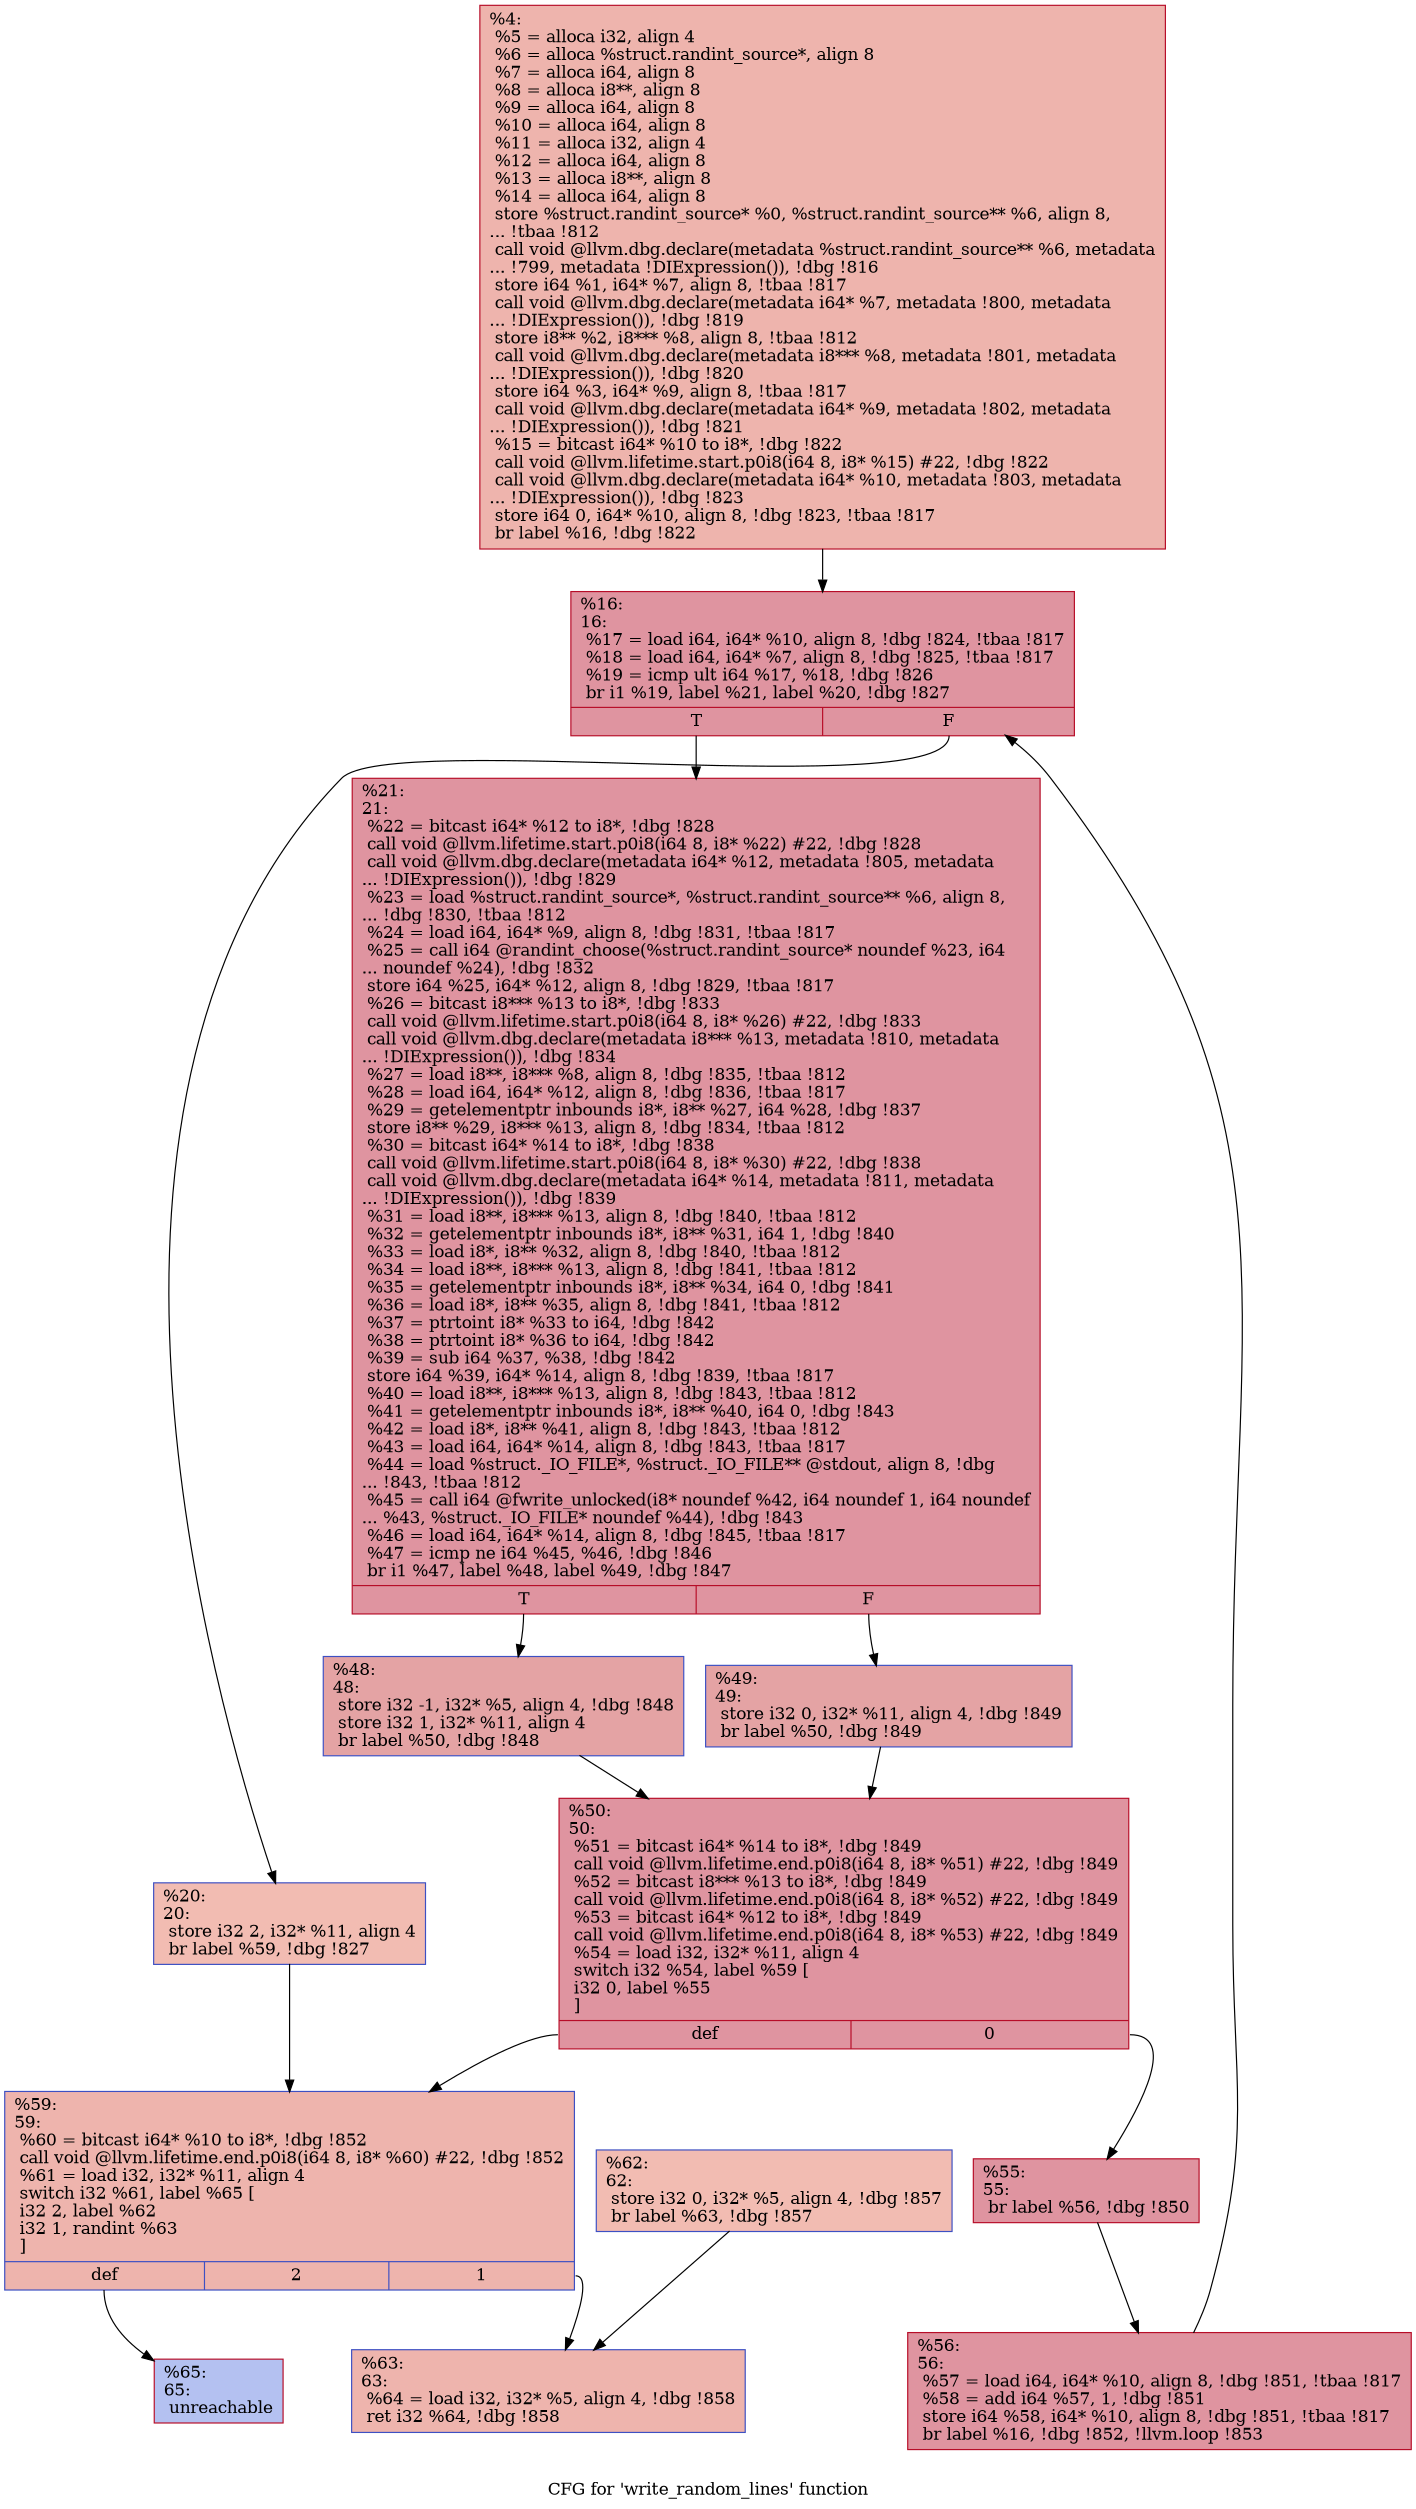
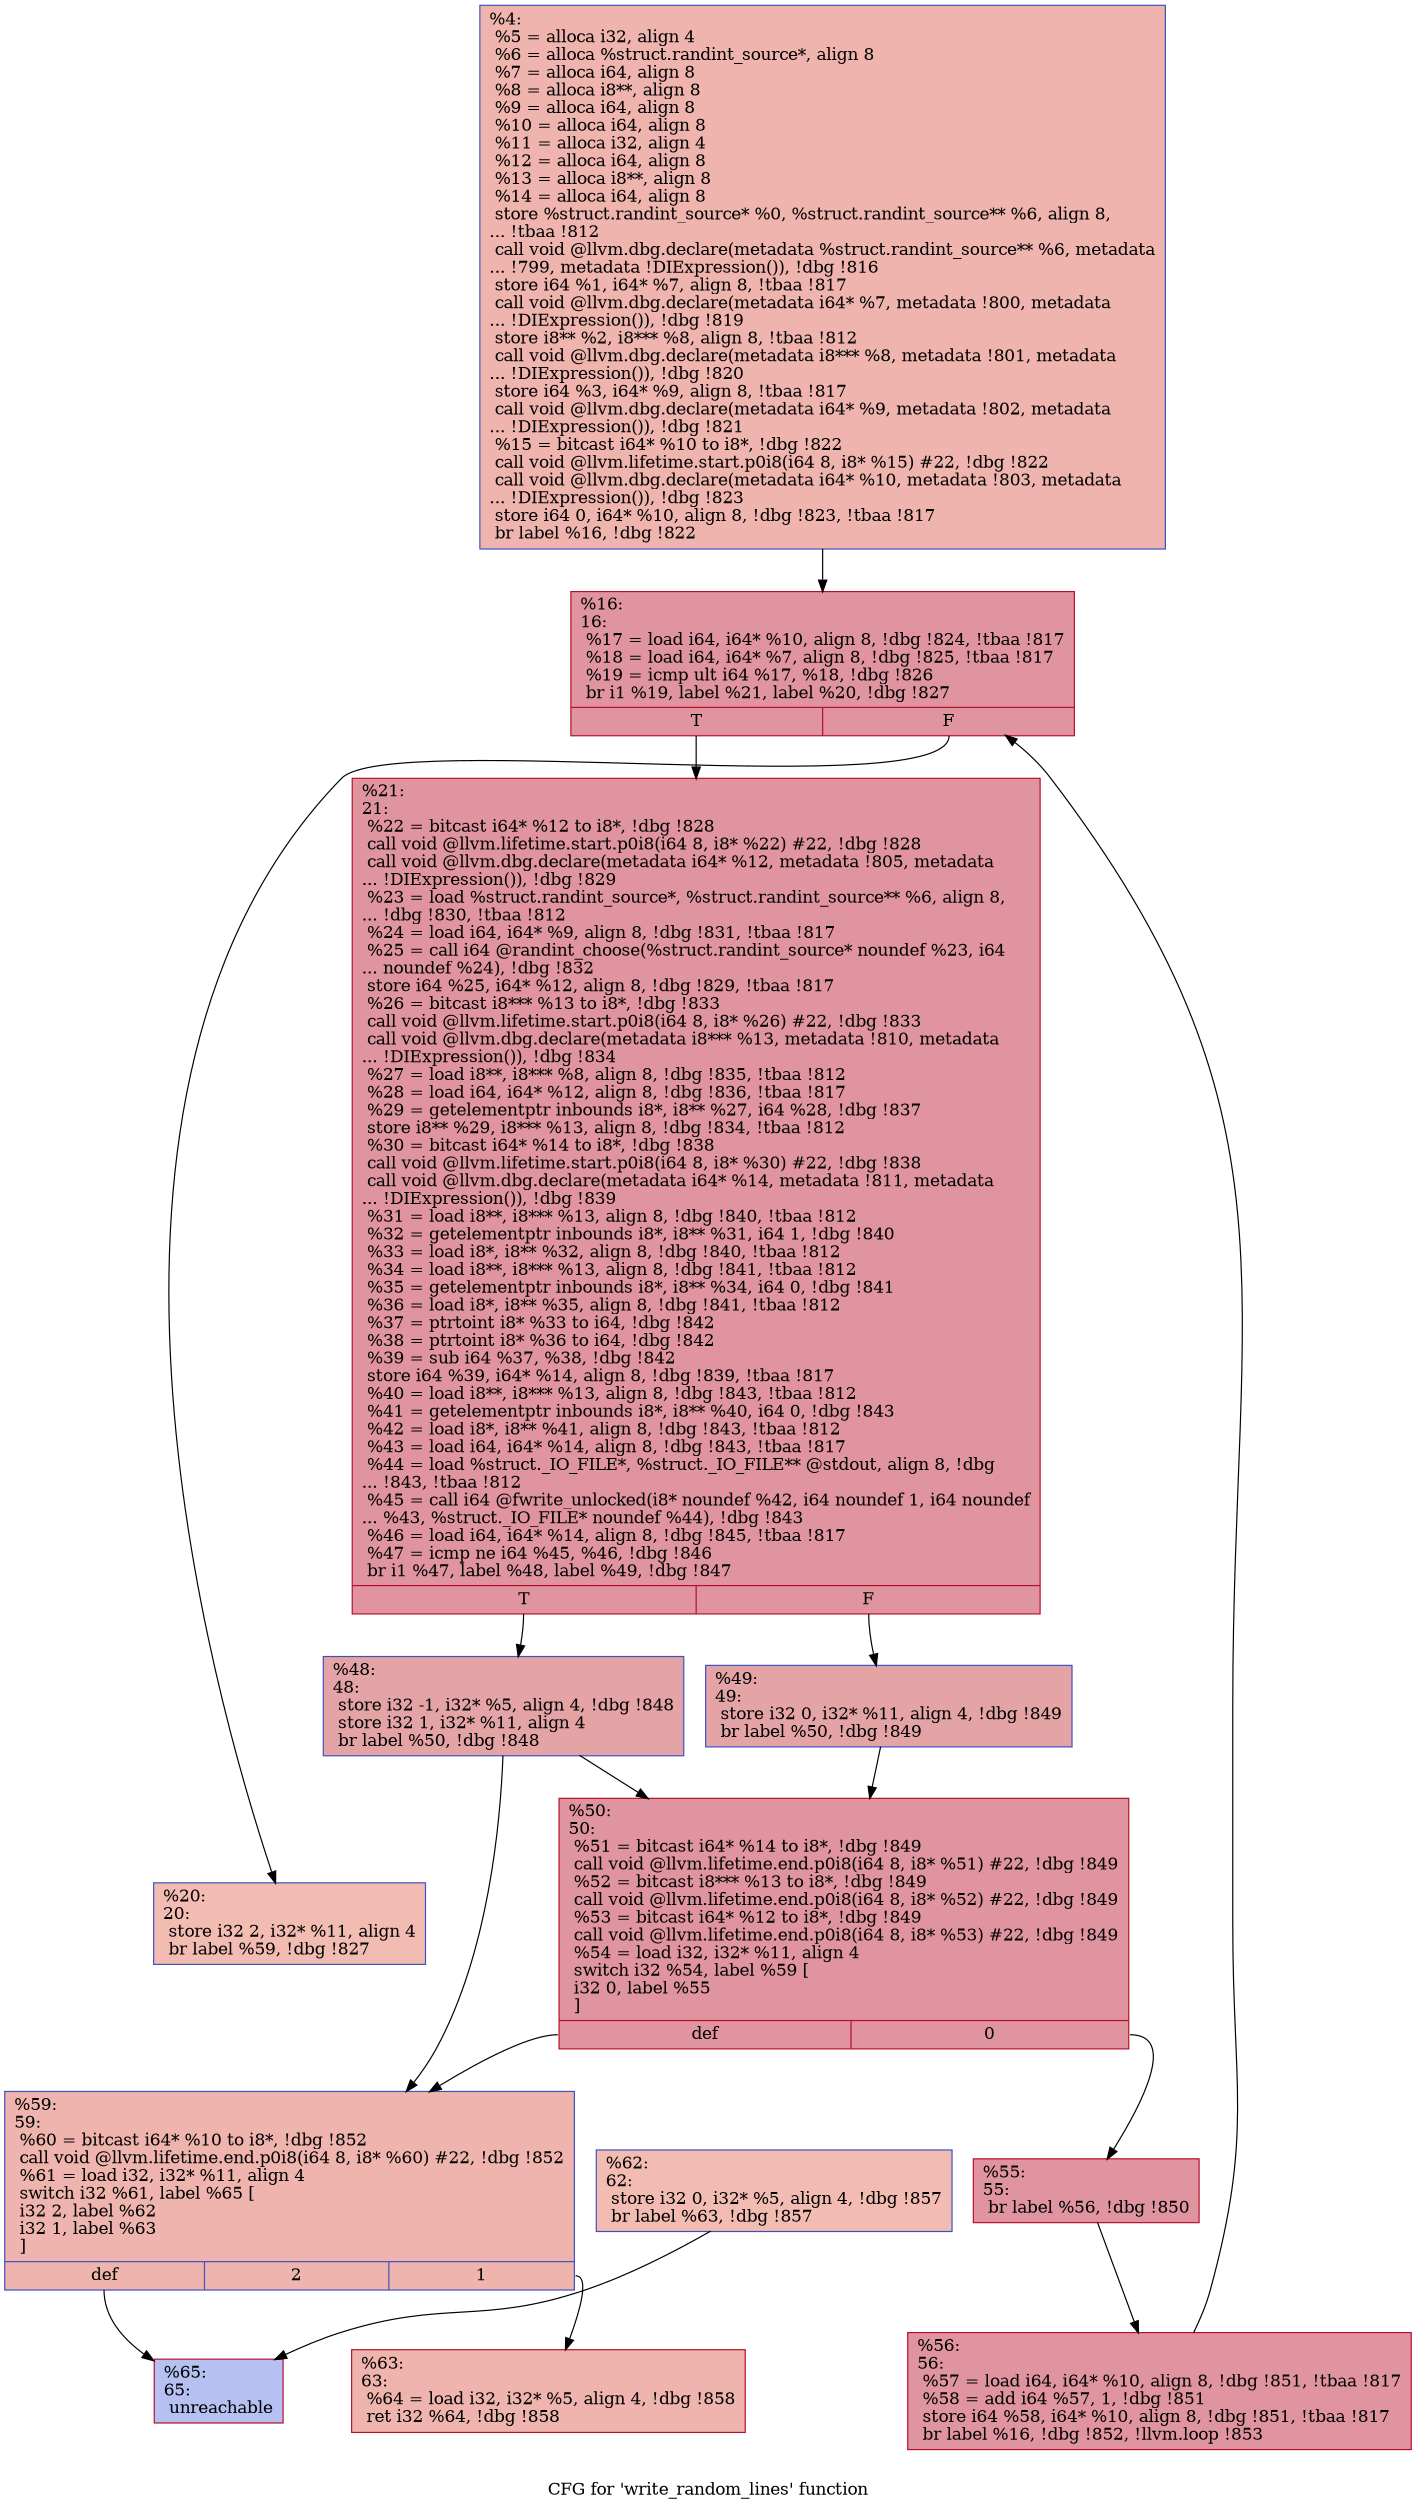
  digraph {
    label="CFG for 'write_random_lines' function"
    node [color="#3d50c3ff" fillcolor="#b70d2870" shape=record style=filled]
-   n1 [color="#b70d28ff" fillcolor="#d8564670" label="{%4:\l  %5 = alloca i32, align 4\l  %6 = alloca %struct.randint_source*, align 8\l  %7 = alloca i64, align 8\l  %8 = alloca i8**, align 8\l  %9 = alloca i64, align 8\l  %10 = alloca i64, align 8\l  %11 = alloca i32, align 4\l  %12 = alloca i64, align 8\l  %13 = alloca i8**, align 8\l  %14 = alloca i64, align 8\l  store %struct.randint_source* %0, %struct.randint_source** %6, align 8,\l... !tbaa !812\l  call void @llvm.dbg.declare(metadata %struct.randint_source** %6, metadata\l... !799, metadata !DIExpression()), !dbg !816\l  store i64 %1, i64* %7, align 8, !tbaa !817\l  call void @llvm.dbg.declare(metadata i64* %7, metadata !800, metadata\l... !DIExpression()), !dbg !819\l  store i8** %2, i8*** %8, align 8, !tbaa !812\l  call void @llvm.dbg.declare(metadata i8*** %8, metadata !801, metadata\l... !DIExpression()), !dbg !820\l  store i64 %3, i64* %9, align 8, !tbaa !817\l  call void @llvm.dbg.declare(metadata i64* %9, metadata !802, metadata\l... !DIExpression()), !dbg !821\l  %15 = bitcast i64* %10 to i8*, !dbg !822\l  call void @llvm.lifetime.start.p0i8(i64 8, i8* %15) #22, !dbg !822\l  call void @llvm.dbg.declare(metadata i64* %10, metadata !803, metadata\l... !DIExpression()), !dbg !823\l  store i64 0, i64* %10, align 8, !dbg !823, !tbaa !817\l  br label %16, !dbg !822\l}"]
+   n1 [fillcolor="#d8564670" label="{%4:\l  %5 = alloca i32, align 4\l  %6 = alloca %struct.randint_source*, align 8\l  %7 = alloca i64, align 8\l  %8 = alloca i8**, align 8\l  %9 = alloca i64, align 8\l  %10 = alloca i64, align 8\l  %11 = alloca i32, align 4\l  %12 = alloca i64, align 8\l  %13 = alloca i8**, align 8\l  %14 = alloca i64, align 8\l  store %struct.randint_source* %0, %struct.randint_source** %6, align 8,\l... !tbaa !812\l  call void @llvm.dbg.declare(metadata %struct.randint_source** %6, metadata\l... !799, metadata !DIExpression()), !dbg !816\l  store i64 %1, i64* %7, align 8, !tbaa !817\l  call void @llvm.dbg.declare(metadata i64* %7, metadata !800, metadata\l... !DIExpression()), !dbg !819\l  store i8** %2, i8*** %8, align 8, !tbaa !812\l  call void @llvm.dbg.declare(metadata i8*** %8, metadata !801, metadata\l... !DIExpression()), !dbg !820\l  store i64 %3, i64* %9, align 8, !tbaa !817\l  call void @llvm.dbg.declare(metadata i64* %9, metadata !802, metadata\l... !DIExpression()), !dbg !821\l  %15 = bitcast i64* %10 to i8*, !dbg !822\l  call void @llvm.lifetime.start.p0i8(i64 8, i8* %15) #22, !dbg !822\l  call void @llvm.dbg.declare(metadata i64* %10, metadata !803, metadata\l... !DIExpression()), !dbg !823\l  store i64 0, i64* %10, align 8, !dbg !823, !tbaa !817\l  br label %16, !dbg !822\l}"]
    n2 [color="#b70d28ff" label="{%16:\l16:                                               \l  %17 = load i64, i64* %10, align 8, !dbg !824, !tbaa !817\l  %18 = load i64, i64* %7, align 8, !dbg !825, !tbaa !817\l  %19 = icmp ult i64 %17, %18, !dbg !826\l  br i1 %19, label %21, label %20, !dbg !827\l|{<s0>T|<s1>F}}"]
    n3 [color="#b70d28ff" label="{%21:\l21:                                               \l  %22 = bitcast i64* %12 to i8*, !dbg !828\l  call void @llvm.lifetime.start.p0i8(i64 8, i8* %22) #22, !dbg !828\l  call void @llvm.dbg.declare(metadata i64* %12, metadata !805, metadata\l... !DIExpression()), !dbg !829\l  %23 = load %struct.randint_source*, %struct.randint_source** %6, align 8,\l... !dbg !830, !tbaa !812\l  %24 = load i64, i64* %9, align 8, !dbg !831, !tbaa !817\l  %25 = call i64 @randint_choose(%struct.randint_source* noundef %23, i64\l... noundef %24), !dbg !832\l  store i64 %25, i64* %12, align 8, !dbg !829, !tbaa !817\l  %26 = bitcast i8*** %13 to i8*, !dbg !833\l  call void @llvm.lifetime.start.p0i8(i64 8, i8* %26) #22, !dbg !833\l  call void @llvm.dbg.declare(metadata i8*** %13, metadata !810, metadata\l... !DIExpression()), !dbg !834\l  %27 = load i8**, i8*** %8, align 8, !dbg !835, !tbaa !812\l  %28 = load i64, i64* %12, align 8, !dbg !836, !tbaa !817\l  %29 = getelementptr inbounds i8*, i8** %27, i64 %28, !dbg !837\l  store i8** %29, i8*** %13, align 8, !dbg !834, !tbaa !812\l  %30 = bitcast i64* %14 to i8*, !dbg !838\l  call void @llvm.lifetime.start.p0i8(i64 8, i8* %30) #22, !dbg !838\l  call void @llvm.dbg.declare(metadata i64* %14, metadata !811, metadata\l... !DIExpression()), !dbg !839\l  %31 = load i8**, i8*** %13, align 8, !dbg !840, !tbaa !812\l  %32 = getelementptr inbounds i8*, i8** %31, i64 1, !dbg !840\l  %33 = load i8*, i8** %32, align 8, !dbg !840, !tbaa !812\l  %34 = load i8**, i8*** %13, align 8, !dbg !841, !tbaa !812\l  %35 = getelementptr inbounds i8*, i8** %34, i64 0, !dbg !841\l  %36 = load i8*, i8** %35, align 8, !dbg !841, !tbaa !812\l  %37 = ptrtoint i8* %33 to i64, !dbg !842\l  %38 = ptrtoint i8* %36 to i64, !dbg !842\l  %39 = sub i64 %37, %38, !dbg !842\l  store i64 %39, i64* %14, align 8, !dbg !839, !tbaa !817\l  %40 = load i8**, i8*** %13, align 8, !dbg !843, !tbaa !812\l  %41 = getelementptr inbounds i8*, i8** %40, i64 0, !dbg !843\l  %42 = load i8*, i8** %41, align 8, !dbg !843, !tbaa !812\l  %43 = load i64, i64* %14, align 8, !dbg !843, !tbaa !817\l  %44 = load %struct._IO_FILE*, %struct._IO_FILE** @stdout, align 8, !dbg\l... !843, !tbaa !812\l  %45 = call i64 @fwrite_unlocked(i8* noundef %42, i64 noundef 1, i64 noundef\l... %43, %struct._IO_FILE* noundef %44), !dbg !843\l  %46 = load i64, i64* %14, align 8, !dbg !845, !tbaa !817\l  %47 = icmp ne i64 %45, %46, !dbg !846\l  br i1 %47, label %48, label %49, !dbg !847\l|{<s0>T|<s1>F}}"]
    n4 [fillcolor="#e1675170" label="{%20:\l20:                                               \l  store i32 2, i32* %11, align 4\l  br label %59, !dbg !827\l}"]
    n5 [fillcolor="#c32e3170" label="{%48:\l48:                                               \l  store i32 -1, i32* %5, align 4, !dbg !848\l  store i32 1, i32* %11, align 4\l  br label %50, !dbg !848\l}"]
    n6 [fillcolor="#c32e3170" label="{%49:\l49:                                               \l  store i32 0, i32* %11, align 4, !dbg !849\l  br label %50, !dbg !849\l}"]
-   n7 [fillcolor="#d8564670" label="{%59:\l59:                                               \l  %60 = bitcast i64* %10 to i8*, !dbg !852\l  call void @llvm.lifetime.end.p0i8(i64 8, i8* %60) #22, !dbg !852\l  %61 = load i32, i32* %11, align 4\l  switch i32 %61, label %65 [\l    i32 2, label %62\l    i32 1, randint %63\l  ]\l|{<s0>def|<s1>2|<s2>1}}"]
+   n7 [fillcolor="#d8564670" label="{%59:\l59:                                               \l  %60 = bitcast i64* %10 to i8*, !dbg !852\l  call void @llvm.lifetime.end.p0i8(i64 8, i8* %60) #22, !dbg !852\l  %61 = load i32, i32* %11, align 4\l  switch i32 %61, label %65 [\l    i32 2, label %62\l    i32 1, label %63\l  ]\l|{<s0>def|<s1>2|<s2>1}}"]
    n8 [color="#b70d28ff" label="{%50:\l50:                                               \l  %51 = bitcast i64* %14 to i8*, !dbg !849\l  call void @llvm.lifetime.end.p0i8(i64 8, i8* %51) #22, !dbg !849\l  %52 = bitcast i8*** %13 to i8*, !dbg !849\l  call void @llvm.lifetime.end.p0i8(i64 8, i8* %52) #22, !dbg !849\l  %53 = bitcast i64* %12 to i8*, !dbg !849\l  call void @llvm.lifetime.end.p0i8(i64 8, i8* %53) #22, !dbg !849\l  %54 = load i32, i32* %11, align 4\l  switch i32 %54, label %59 [\l    i32 0, label %55\l  ]\l|{<s0>def|<s1>0}}"]
    n9 [color="#b70d28ff" fillcolor="#5572df70" label="{%65:\l65:                                               \l  unreachable\l}"]
-   n10 [fillcolor="#d8564670" label="{%63:\l63:                                               \l  %64 = load i32, i32* %5, align 4, !dbg !858\l  ret i32 %64, !dbg !858\l}"]
+   n10 [color="#b70d28ff" fillcolor="#d8564670" label="{%63:\l63:                                               \l  %64 = load i32, i32* %5, align 4, !dbg !858\l  ret i32 %64, !dbg !858\l}"]
    n11 [fillcolor="#e1675170" label="{%62:\l62:                                               \l  store i32 0, i32* %5, align 4, !dbg !857\l  br label %63, !dbg !857\l}"]
    n12 [color="#b70d28ff" label="{%55:\l55:                                               \l  br label %56, !dbg !850\l}"]
    n13 [color="#b70d28ff" label="{%56:\l56:                                               \l  %57 = load i64, i64* %10, align 8, !dbg !851, !tbaa !817\l  %58 = add i64 %57, 1, !dbg !851\l  store i64 %58, i64* %10, align 8, !dbg !851, !tbaa !817\l  br label %16, !dbg !852, !llvm.loop !853\l}"]
    n1 -> n2
    n2 -> n3 [tailport=s0]
    n2 -> n4 [tailport=s1]
    n3 -> n5 [tailport=s0]
    n3 -> n6 [tailport=s1]
-   n4 -> n7
+   n5 -> n7
    n5 -> n8
    n6 -> n8
    n7 -> n9 [tailport=s0]
    n7 -> n10 [tailport=s2]
    n8 -> n7 [tailport=s0]
    n8 -> n12 [tailport=s1]
-   n11 -> n10
+   n11 -> n9
    n12 -> n13
    n13 -> n2
  }
